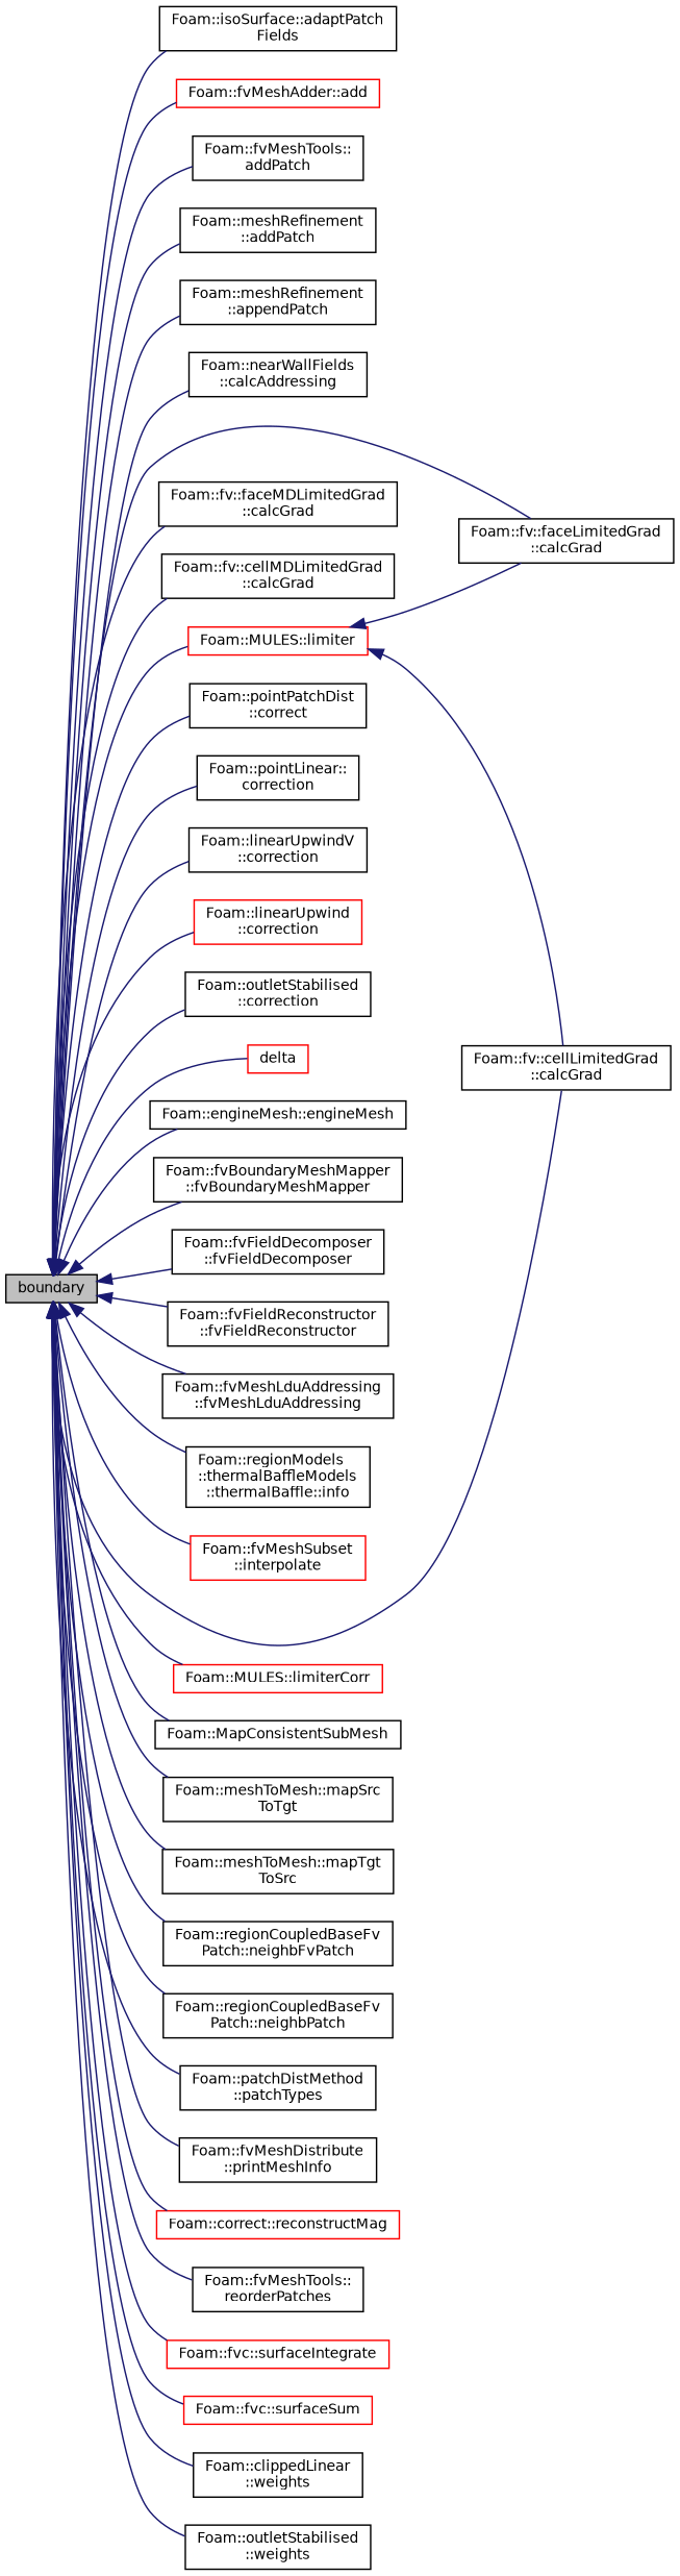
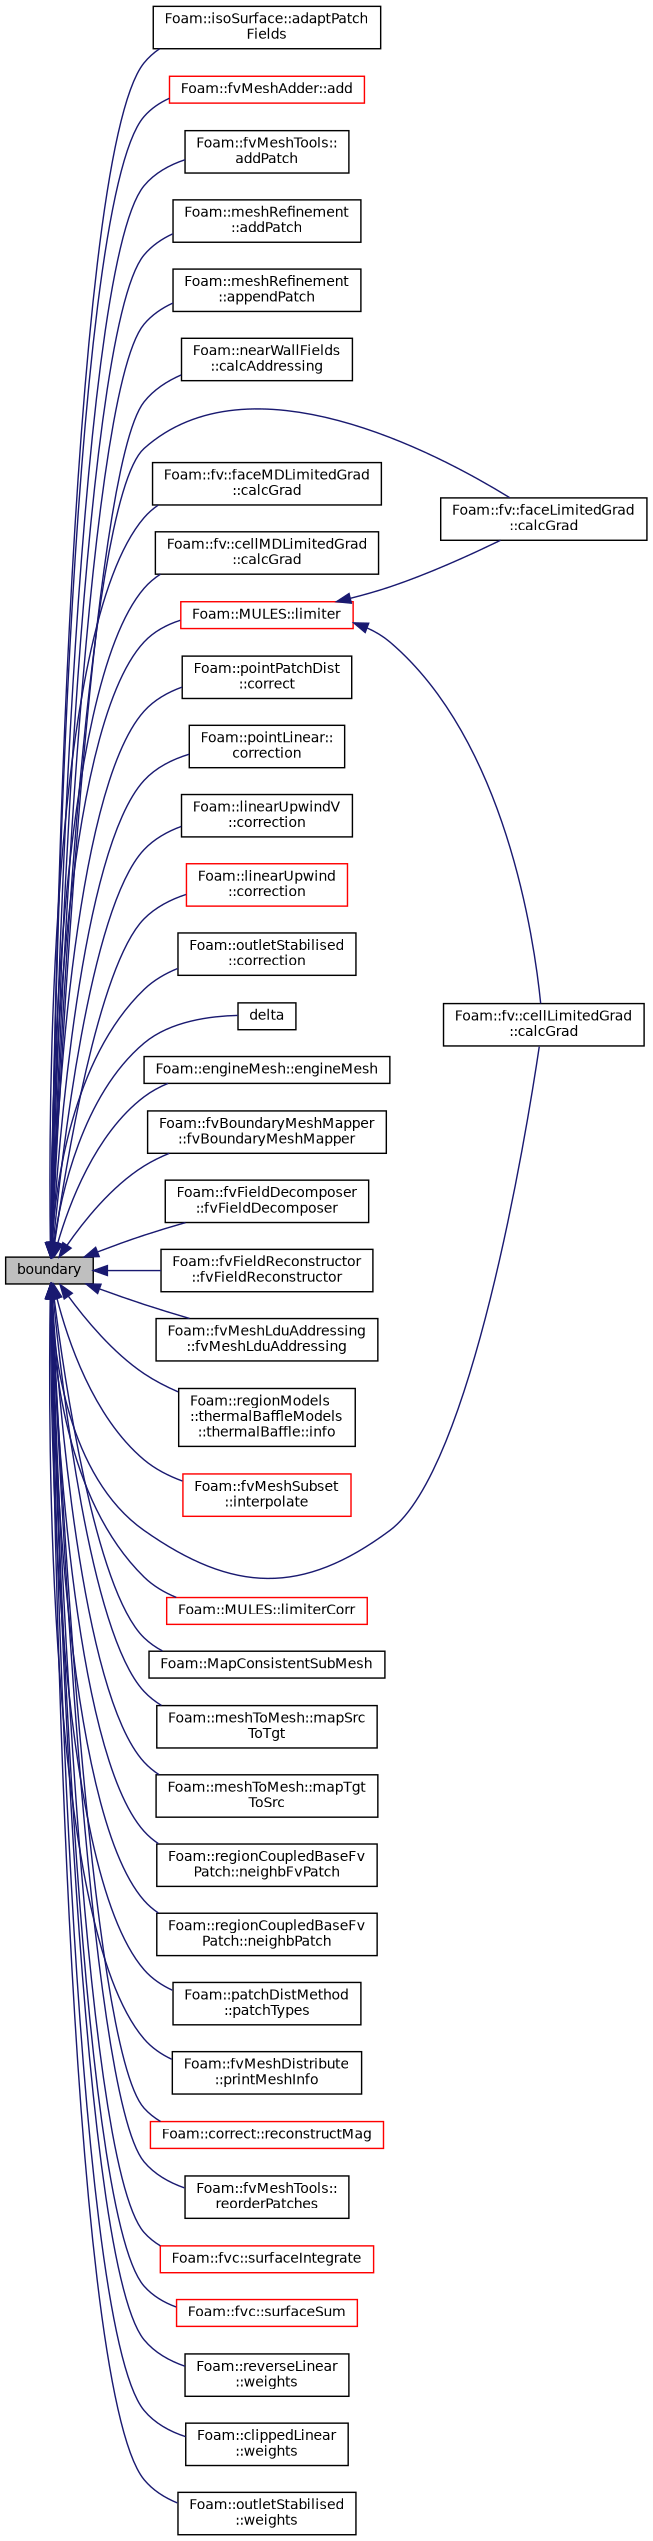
  digraph {
    rankdir=LR
    node [color=black fontname=Helvetica fontsize=10 shape=record]
    edge [color=midnightblue dir=back fontname=Helvetica fontsize=10 labelfontname=Helvetica labelfontsize=10 style=solid]
    n1 [fillcolor=grey75 fontcolor=black height=0.2 label=boundary style=filled width=0.4]
    n2 [height=0.2 label="Foam::isoSurface::adaptPatch\lFields" width=0.4]
    n3 [color=red height=0.2 label="Foam::fvMeshAdder::add" width=0.4]
    n4 [height=0.2 label="Foam::fvMeshTools::\laddPatch" width=0.4]
    n5 [height=0.2 label="Foam::meshRefinement\l::addPatch" width=0.4]
    n6 [height=0.2 label="Foam::meshRefinement\l::appendPatch" width=0.4]
    n7 [height=0.2 label="Foam::nearWallFields\l::calcAddressing" width=0.4]
    n8 [height=0.2 label="Foam::fv::faceLimitedGrad\l::calcGrad" width=0.4]
    n9 [height=0.2 label="Foam::fv::faceMDLimitedGrad\l::calcGrad" width=0.4]
    n10 [height=0.2 label="Foam::fv::cellMDLimitedGrad\l::calcGrad" width=0.4]
    n11 [height=0.2 label="Foam::fv::cellLimitedGrad\l::calcGrad" width=0.4]
    n12 [height=0.2 label="Foam::pointPatchDist\l::correct" width=0.4]
    n13 [height=0.2 label="Foam::pointLinear::\lcorrection" width=0.4]
    n14 [height=0.2 label="Foam::linearUpwindV\l::correction" width=0.4]
    n15 [color=red height=0.2 label="Foam::linearUpwind\l::correction" width=0.4]
    n16 [height=0.2 label="Foam::outletStabilised\l::correction" width=0.4]
-   n17 [color=red height=0.2 label=delta width=0.4]
+   n17 [height=0.2 label=delta width=0.4]
    n18 [height=0.2 label="Foam::engineMesh::engineMesh" width=0.4]
    n19 [height=0.2 label="Foam::fvBoundaryMeshMapper\l::fvBoundaryMeshMapper" width=0.4]
    n20 [height=0.2 label="Foam::fvFieldDecomposer\l::fvFieldDecomposer" width=0.4]
    n21 [height=0.2 label="Foam::fvFieldReconstructor\l::fvFieldReconstructor" width=0.4]
    n22 [height=0.2 label="Foam::fvMeshLduAddressing\l::fvMeshLduAddressing" width=0.4]
    n23 [height=0.2 label="Foam::regionModels\l::thermalBaffleModels\l::thermalBaffle::info" width=0.4]
    n24 [color=red height=0.2 label="Foam::fvMeshSubset\l::interpolate" width=0.4]
    n25 [color=red height=0.2 label="Foam::MULES::limiter" width=0.4]
    n26 [color=red height=0.2 label="Foam::MULES::limiterCorr" width=0.4]
    n27 [height=0.2 label="Foam::MapConsistentSubMesh" width=0.4]
    n28 [height=0.2 label="Foam::meshToMesh::mapSrc\lToTgt" width=0.4]
    n29 [height=0.2 label="Foam::meshToMesh::mapTgt\lToSrc" width=0.4]
    n30 [height=0.2 label="Foam::regionCoupledBaseFv\lPatch::neighbFvPatch" width=0.4]
    n31 [height=0.2 label="Foam::regionCoupledBaseFv\lPatch::neighbPatch" width=0.4]
    n32 [height=0.2 label="Foam::patchDistMethod\l::patchTypes" width=0.4]
    n33 [height=0.2 label="Foam::fvMeshDistribute\l::printMeshInfo" width=0.4]
    n34 [color=red height=0.2 label="Foam::correct::reconstructMag" width=0.4]
    n35 [height=0.2 label="Foam::fvMeshTools::\lreorderPatches" width=0.4]
    n36 [color=red height=0.2 label="Foam::fvc::surfaceIntegrate" width=0.4]
    n37 [color=red height=0.2 label="Foam::fvc::surfaceSum" width=0.4]
+   n38 [height=0.2 label="Foam::reverseLinear\l::weights" width=0.4]
    n39 [height=0.2 label="Foam::clippedLinear\l::weights" width=0.4]
    n40 [height=0.2 label="Foam::outletStabilised\l::weights" width=0.4]
    n1 -> n2
    n1 -> n3
    n1 -> n4
    n1 -> n5
    n1 -> n6
    n1 -> n7
    n1 -> n8
    n1 -> n9
    n1 -> n10
    n1 -> n11
    n1 -> n12
    n1 -> n13
    n1 -> n14
    n1 -> n15
    n1 -> n16
    n1 -> n17
    n1 -> n18
    n1 -> n19
    n1 -> n20
    n1 -> n21
    n1 -> n22
    n1 -> n23
    n1 -> n24
    n1 -> n25
    n1 -> n26
    n1 -> n27
    n1 -> n28
    n1 -> n29
    n1 -> n30
    n1 -> n31
    n1 -> n32
    n1 -> n33
    n1 -> n34
    n1 -> n35
    n1 -> n36
    n1 -> n37
+   n1 -> n38
    n1 -> n39
    n1 -> n40
    n25 -> n8
    n25 -> n11
  }
